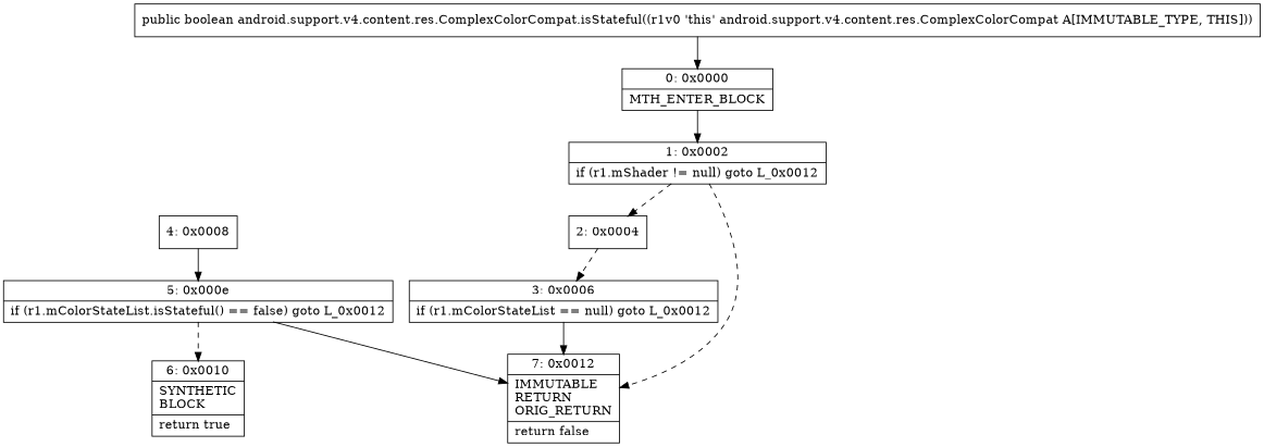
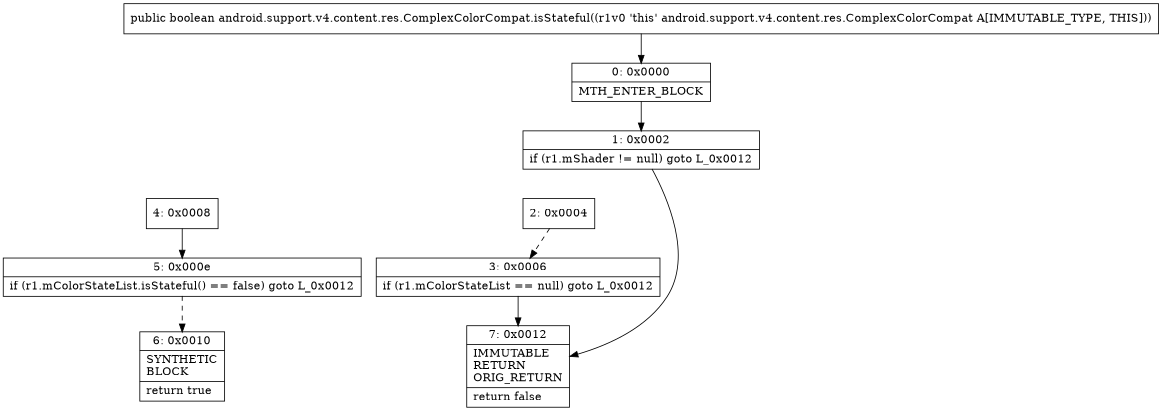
  digraph {
    node [shape=record]
    n1 [label="{0\:\ 0x0000|MTH_ENTER_BLOCK\l}"]
    n2 [label="{1\:\ 0x0002|if (r1.mShader != null) goto L_0x0012\l}"]
    n3 [label="{2\:\ 0x0004}"]
    n4 [label="{7\:\ 0x0012|IMMUTABLE\lRETURN\lORIG_RETURN\l|return false\l}"]
    n5 [label="{3\:\ 0x0006|if (r1.mColorStateList == null) goto L_0x0012\l}"]
    n6 [label="{4\:\ 0x0008}"]
    n7 [label="{5\:\ 0x000e|if (r1.mColorStateList.isStateful() == false) goto L_0x0012\l}"]
    n8 [label="{6\:\ 0x0010|SYNTHETIC\lBLOCK\l|return true\l}"]
    n9 [label="{public boolean android.support.v4.content.res.ComplexColorCompat.isStateful((r1v0 'this' android.support.v4.content.res.ComplexColorCompat A[IMMUTABLE_TYPE, THIS])) }"]
    n1 -> n2
-   n2 -> n3 [style=dashed]
-   n2 -> n4 [style=dashed]
+   n2 -> n4
    n3 -> n5 [style=dashed]
    n5 -> n4
    n6 -> n7
-   n7 -> n4
    n7 -> n8 [style=dashed]
    n9 -> n1
  }
